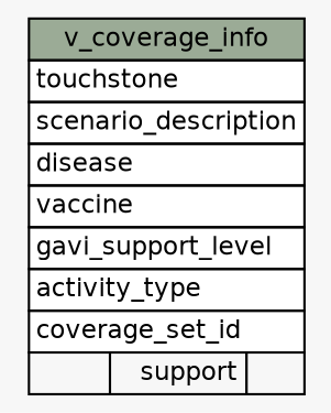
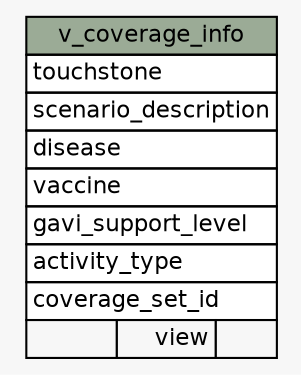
  digraph {
    bgcolor="#f7f7f7"
    fontname=Helvetica
    fontsize=11
    nodesep=0.18
    rankdir=RL
    ranksep=0.46
-   n1 [fontname=Helvetica fontsize=11 label=<     <TABLE BORDER="0" CELLBORDER="1" CELLSPACING="0" BGCOLOR="#ffffff">       <TR><TD COLSPAN="3" BGCOLOR="#9bab96" ALIGN="CENTER">v_coverage_info</TD></TR>       <TR><TD PORT="touchstone" COLSPAN="3" ALIGN="LEFT">touchstone</TD></TR>       <TR><TD PORT="scenario_description" COLSPAN="3" ALIGN="LEFT">scenario_description</TD></TR>       <TR><TD PORT="disease" COLSPAN="3" ALIGN="LEFT">disease</TD></TR>       <TR><TD PORT="vaccine" COLSPAN="3" ALIGN="LEFT">vaccine</TD></TR>       <TR><TD PORT="gavi_support_level" COLSPAN="3" ALIGN="LEFT">gavi_support_level</TD></TR>       <TR><TD PORT="activity_type" COLSPAN="3" ALIGN="LEFT">activity_type</TD></TR>       <TR><TD PORT="coverage_set_id" COLSPAN="3" ALIGN="LEFT">coverage_set_id</TD></TR>       <TR><TD ALIGN="LEFT" BGCOLOR="#f7f7f7">  </TD><TD ALIGN="RIGHT" BGCOLOR="#f7f7f7">support</TD><TD ALIGN="RIGHT" BGCOLOR="#f7f7f7">  </TD></TR>     </TABLE>> shape=plaintext]
+   n1 [fontname=Helvetica fontsize=11 label=<     <TABLE BORDER="0" CELLBORDER="1" CELLSPACING="0" BGCOLOR="#ffffff">       <TR><TD COLSPAN="3" BGCOLOR="#9bab96" ALIGN="CENTER">v_coverage_info</TD></TR>       <TR><TD PORT="touchstone" COLSPAN="3" ALIGN="LEFT">touchstone</TD></TR>       <TR><TD PORT="scenario_description" COLSPAN="3" ALIGN="LEFT">scenario_description</TD></TR>       <TR><TD PORT="disease" COLSPAN="3" ALIGN="LEFT">disease</TD></TR>       <TR><TD PORT="vaccine" COLSPAN="3" ALIGN="LEFT">vaccine</TD></TR>       <TR><TD PORT="gavi_support_level" COLSPAN="3" ALIGN="LEFT">gavi_support_level</TD></TR>       <TR><TD PORT="activity_type" COLSPAN="3" ALIGN="LEFT">activity_type</TD></TR>       <TR><TD PORT="coverage_set_id" COLSPAN="3" ALIGN="LEFT">coverage_set_id</TD></TR>       <TR><TD ALIGN="LEFT" BGCOLOR="#f7f7f7">  </TD><TD ALIGN="RIGHT" BGCOLOR="#f7f7f7">view</TD><TD ALIGN="RIGHT" BGCOLOR="#f7f7f7">  </TD></TR>     </TABLE>> shape=plaintext]
  }
